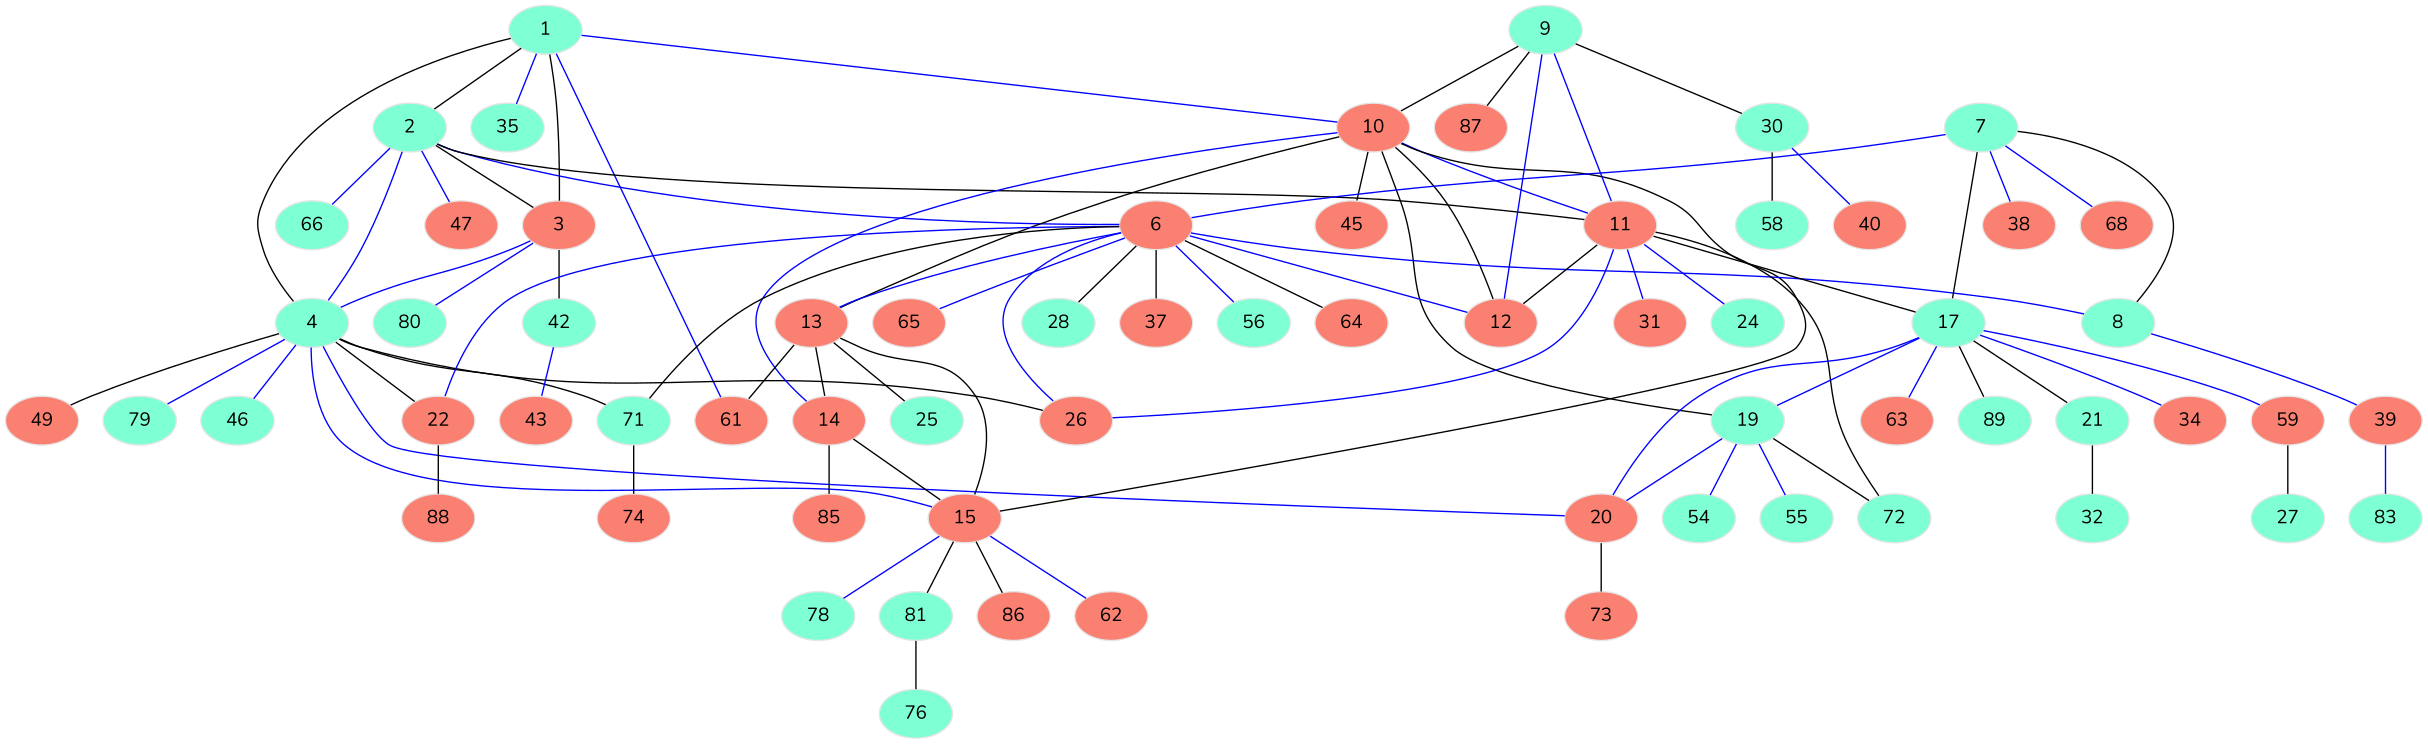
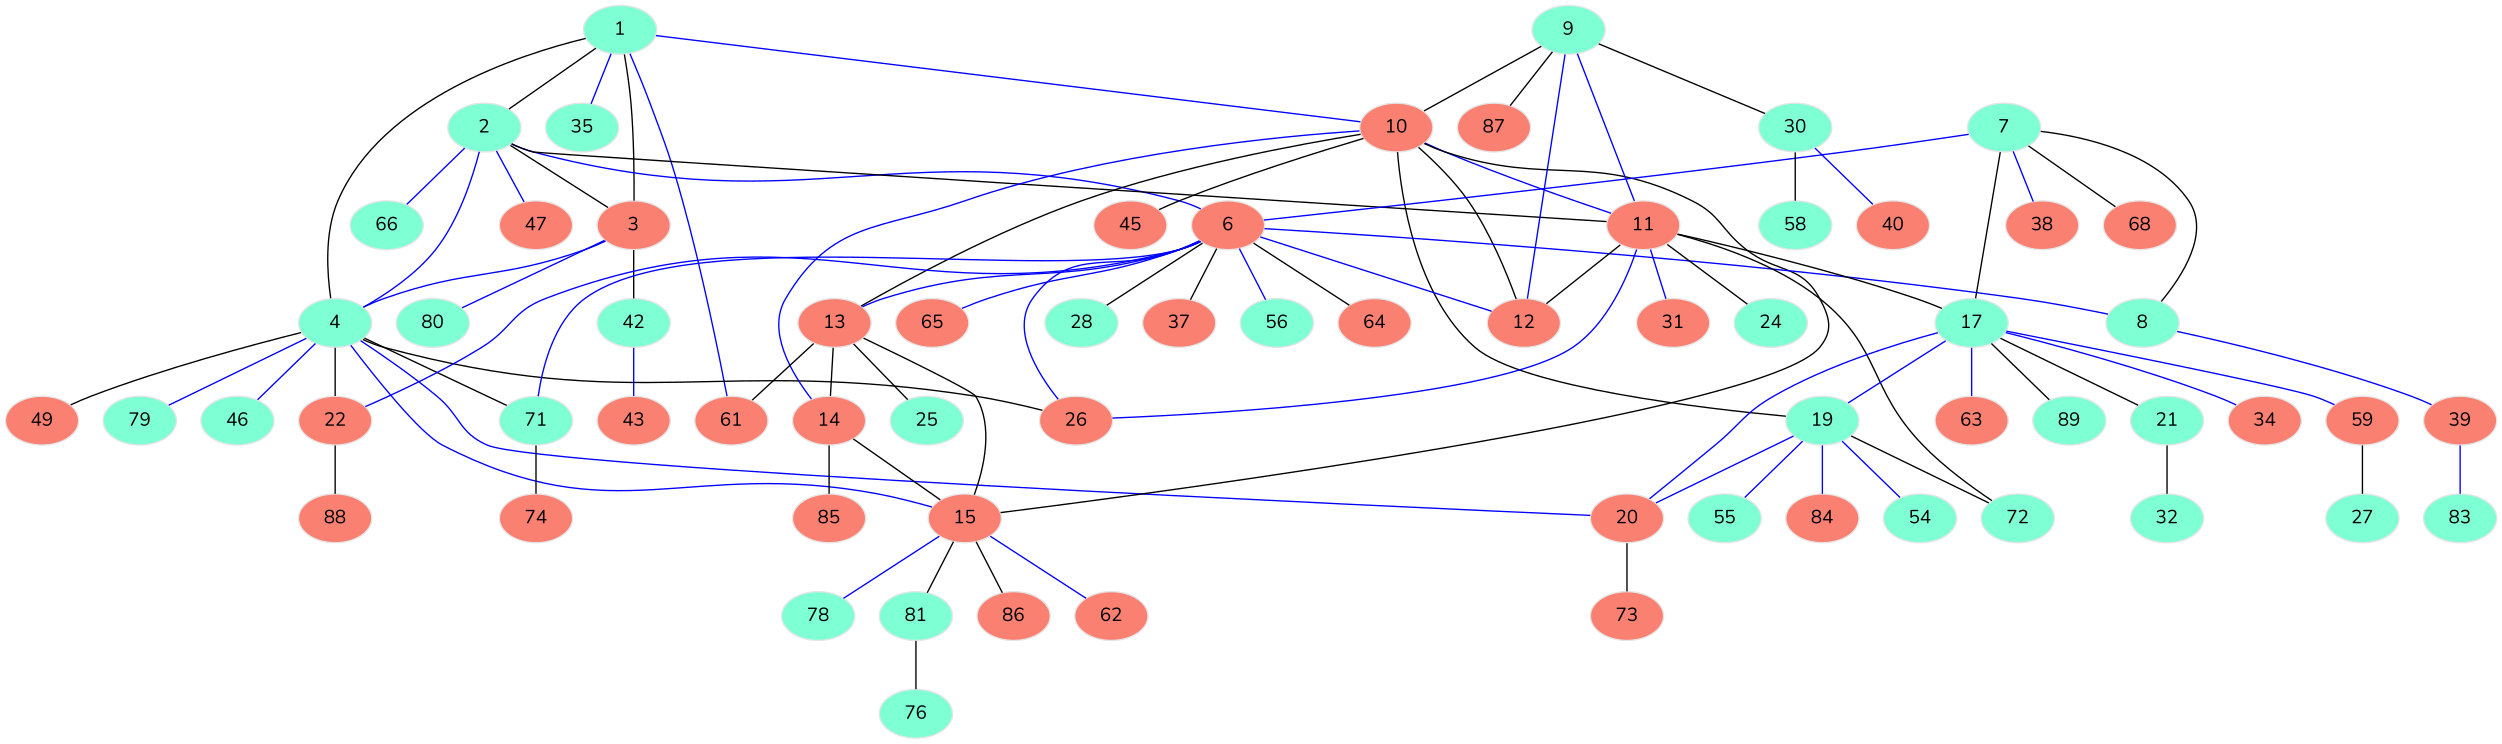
  graph {
    fontname=Nunito
    node [color=gray90 fillcolor=salmon fontname=Nunito style=filled]
    edge [color=black fontname=Nunito]
    1 [fillcolor=aquamarine super="+67"]
    2 [fillcolor=aquamarine super="+52"]
    3 [super="+70"]
    4 [fillcolor=aquamarine super="+29"]
    10 [super="+16"]
    35 [fillcolor=aquamarine super="+90"]
    61 [super="+75"]
    6 [super="+7"]
    11 [super="+36"]
    47
    66 [fillcolor=aquamarine]
    42 [fillcolor=aquamarine super="+82"]
    80 [fillcolor=aquamarine]
    15 [super="+60"]
    20
    22 [super="+44"]
    26
    46 [fillcolor=aquamarine]
    49
    71 [fillcolor=aquamarine]
    79 [fillcolor=aquamarine]
    12
    13 [super="+48"]
    14 [super="+23"]
    19 [fillcolor=aquamarine super="+50"]
    45
    8 [fillcolor=aquamarine super="+33"]
    28 [fillcolor=aquamarine]
    37
    56 [fillcolor=aquamarine]
    64
    65
    17 [fillcolor=aquamarine super="+18"]
    24 [fillcolor=aquamarine]
    31 [super="+69"]
    72 [fillcolor=aquamarine]
    43
    62
    78 [fillcolor=aquamarine]
    81 [fillcolor=aquamarine]
    86
    73
    88
    74
    n45 [fillcolor=aquamarine label=7 super="+41"]
    38
    68
    39
    21 [fillcolor=aquamarine]
    34
    59
    63
    89 [fillcolor=aquamarine]
    25 [fillcolor=aquamarine]
    83 [fillcolor=aquamarine]
    9 [fillcolor=aquamarine super="+77"]
    30 [fillcolor=aquamarine super="+53"]
    87
    40 [super="+51"]
    58 [fillcolor=aquamarine]
    85
    54 [fillcolor=aquamarine]
    55 [fillcolor=aquamarine]
+   84
    76 [fillcolor=aquamarine]
    32 [fillcolor=aquamarine super="+57"]
    27 [fillcolor=aquamarine]
    1 -- 2
    1 -- 3
    1 -- 4
    1 -- 10 [color=blue]
    1 -- 35 [color=blue]
    1 -- 61 [color=blue]
    2 -- 3
    2 -- 4 [color=blue]
    2 -- 6 [color=blue]
    2 -- 11
    2 -- 47 [color=blue]
    2 -- 66 [color=blue]
    3 -- 4 [color=blue]
    3 -- 42
    3 -- 80 [color=blue]
    4 -- 15 [color=blue]
    4 -- 20 [color=blue]
    4 -- 22
    4 -- 26
    4 -- 46 [color=blue]
    4 -- 49
    4 -- 71
    4 -- 79 [color=blue]
    10 -- 11 [color=blue]
    10 -- 15
    10 -- 12
    10 -- 13
    10 -- 14 [color=blue]
    10 -- 19
    10 -- 45
    6 -- 22 [color=blue]
    6 -- 26 [color=blue]
-   6 -- 71
+   6 -- 71 [color=blue]
    6 -- 12 [color=blue]
    6 -- 13 [color=blue]
    6 -- 8 [color=blue weight=2]
    6 -- 28
    6 -- 37
    6 -- 56 [color=blue]
    6 -- 64
    6 -- 65 [color=blue]
    11 -- 26 [color=blue]
    11 -- 12
    11 -- 17
-   11 -- 24 [color=blue]
+   11 -- 24
    11 -- 31 [color=blue]
    11 -- 72
    42 -- 43 [color=blue]
    15 -- 62 [color=blue]
    15 -- 78 [color=blue]
    15 -- 81
    15 -- 86
    20 -- 73
    22 -- 88
    71 -- 74
    13 -- 61
    13 -- 15
    13 -- 14
    13 -- 25
    14 -- 15
    14 -- 85
    19 -- 20 [color=blue]
    19 -- 72
    19 -- 54 [color=blue]
    19 -- 55 [color=blue]
+   19 -- 84 [color=blue]
    8 -- 39 [color=blue]
    17 -- 20 [color=blue weight=2]
    17 -- 19 [color=blue weight=2]
    17 -- 21
    17 -- 34 [color=blue]
    17 -- 59 [color=blue]
    17 -- 63 [color=blue]
    17 -- 89
    81 -- 76
    n45 -- 6 [color=blue weight=2]
    n45 -- 8
    n45 -- 17
    n45 -- 38 [color=blue]
-   n45 -- 68 [color=blue]
+   n45 -- 68
    39 -- 83 [color=blue]
    21 -- 32
    59 -- 27
    9 -- 10
    9 -- 11 [color=blue]
    9 -- 12 [color=blue]
    9 -- 30
    9 -- 87
    30 -- 40 [color=blue]
    30 -- 58
  }
